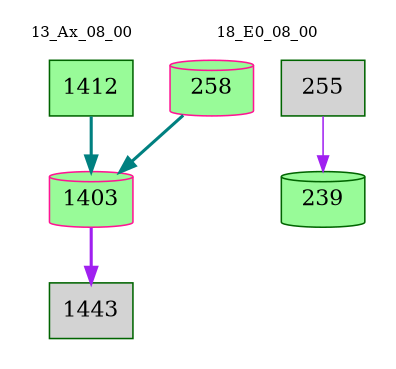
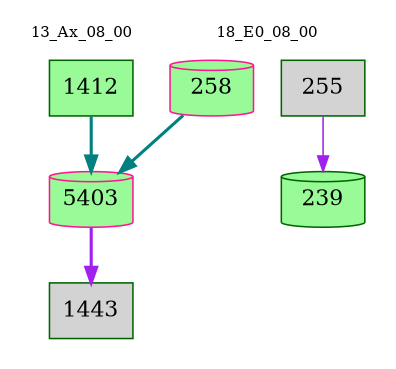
  digraph {
    node [color=darkgreen fillcolor=palegreen shape=box style=filled]
    edge [color=teal style=bold]
    n1 [label=1412]
-   n2 [color=deeppink label=1403 shape=cylinder]
+   n2 [color=deeppink label=5403 shape=cylinder]
    n3 [fillcolor=lightgrey label=1443]
    n4 [color=deeppink label=258 shape=cylinder]
    n5 [fillcolor=lightgrey label=255]
    n6 [label=239 shape=cylinder]
    subgraph cluster_1 {
      color=white
      fontsize=10
      label="13_Ax_08_00"
      n1
      n2
      n3
    }
    subgraph cluster_2 {
      color=white
      fontsize=10
      label="18_E0_08_00"
      n4
      n5
      n6
    }
    n1 -> n2
    n2 -> n3 [color=purple]
    n4 -> n2
    n5 -> n6 [color=purple style=solid]
  }
